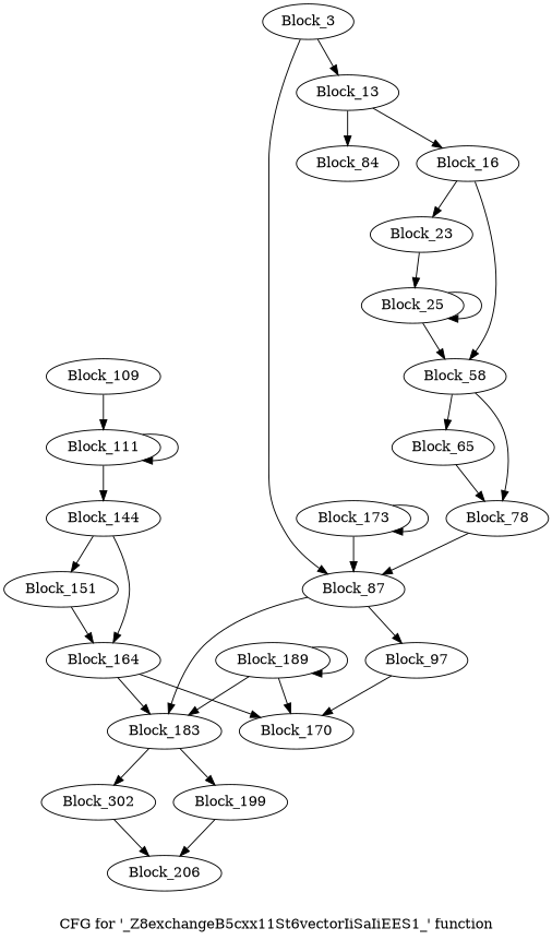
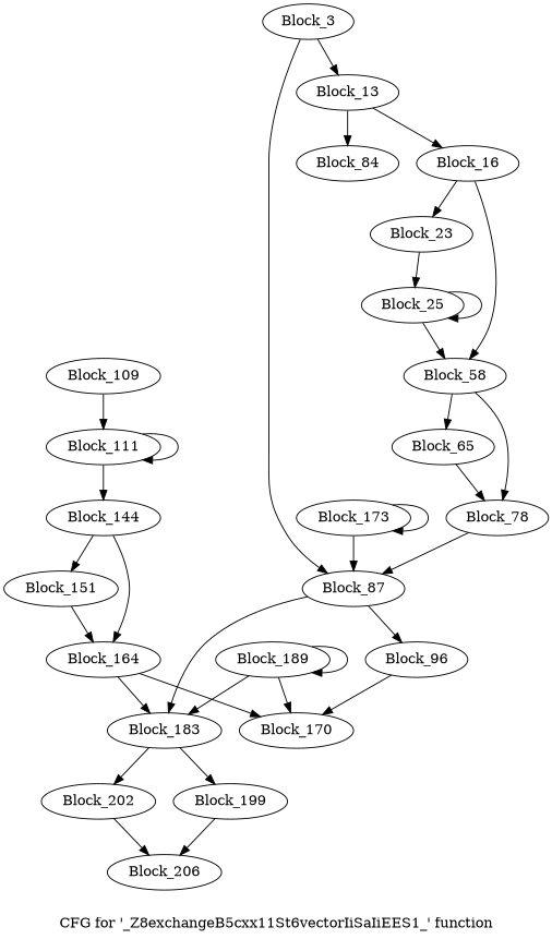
  digraph {
    label="CFG for '_Z8exchangeB5cxx11St6vectorIiSaIiEES1_' function"
    edge [tailport=s0]
    n1 [label=Block_3]
    n2 [label=Block_87]
    n3 [label=Block_13]
    n4 [label=Block_183]
-   n5 [label=Block_97]
+   n5 [label=Block_96]
    n6 [label=Block_84]
    n7 [label=Block_16]
-   n8 [label=Block_302]
+   n8 [label=Block_202]
    n9 [label=Block_199]
    n10 [label=Block_170]
    n11 [label=Block_58]
    n12 [label=Block_23]
    n13 [label=Block_173]
    n14 [label=Block_78]
    n15 [label=Block_65]
    n16 [label=Block_25]
    n17 [label=Block_206]
    n18 [label=Block_189]
    n19 [label=Block_144]
    n20 [label=Block_164]
    n21 [label=Block_151]
    n22 [label=Block_109]
    n23 [label=Block_111]
    n1 -> n2
    n1 -> n3 [tailport=s1]
    n2 -> n4
    n2 -> n5 [tailport=s1]
    n3 -> n6
    n3 -> n7 [tailport=s1]
    n4 -> n8
    n4 -> n9 [tailport=s1]
    n5 -> n10
    n7 -> n11
    n7 -> n12 [tailport=s1]
    n8 -> n17
    n9 -> n17
    n11 -> n14
    n11 -> n15 [tailport=s1]
    n12 -> n16
    n13 -> n2
    n13 -> n13 [tailport=s1]
    n14 -> n2
    n15 -> n14
    n16 -> n11
    n16 -> n16 [tailport=s1]
    n18 -> n4
    n18 -> n10
    n18 -> n18 [tailport=s1]
    n19 -> n20
    n19 -> n21 [tailport=s1]
    n20 -> n4
    n20 -> n10 [tailport=s1]
    n21 -> n20
    n22 -> n23
    n23 -> n19
    n23 -> n23 [tailport=s1]
  }
